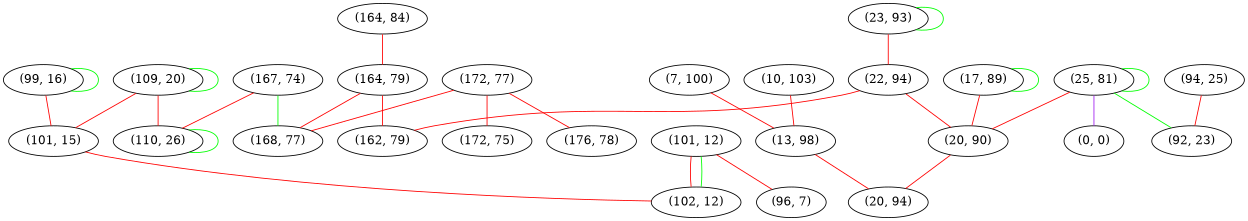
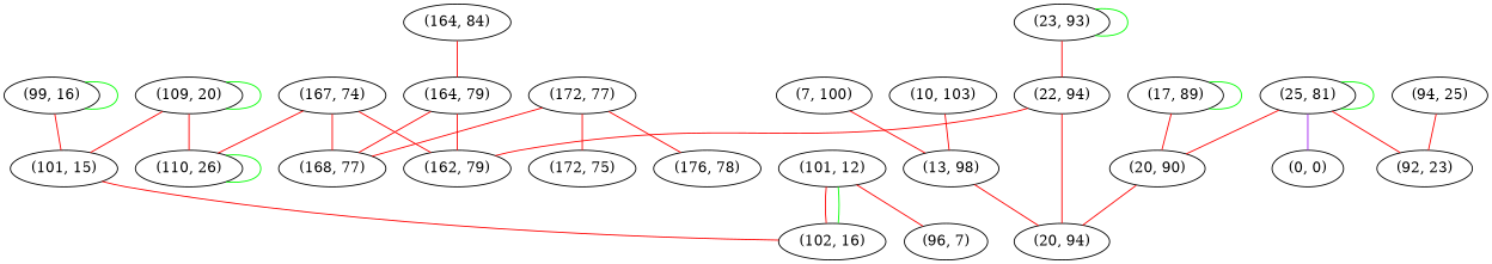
  graph {
    edge [color=red weight=1]
    "(10, 103)"
    "(13, 98)"
    "(20, 94)"
    "(101, 12)"
-   "(102, 12)"
+   "(102, 12)" [label="(102, 16)"]
    "(96, 7)"
    "(23, 93)"
    "(22, 94)"
    "(162, 79)"
    "(7, 100)"
    "(167, 74)"
    "(168, 77)"
    "(110, 26)"
    "(99, 16)"
    "(101, 15)"
    "(109, 20)"
    "(94, 25)"
    "(92, 23)"
    "(25, 81)"
    "(0, 0)"
    "(20, 90)"
    "(172, 77)"
    "(172, 75)"
    "(176, 78)"
    "(164, 84)"
    "(164, 79)"
    "(17, 89)"
    "(10, 103)" -- "(13, 98)"
    "(13, 98)" -- "(20, 94)"
    "(101, 12)" -- "(102, 12)"
    "(101, 12)" -- "(102, 12)" [color=green weight=2]
    "(101, 12)" -- "(96, 7)"
    "(23, 93)" -- "(23, 93)" [color=green weight=2]
    "(23, 93)" -- "(22, 94)"
-   "(22, 94)" -- "(20, 90)"
+   "(22, 94)" -- "(20, 94)"
    "(22, 94)" -- "(162, 79)"
    "(7, 100)" -- "(13, 98)"
-   "(167, 74)" -- "(168, 77)" [color=green]
+   "(167, 74)" -- "(162, 79)"
+   "(167, 74)" -- "(168, 77)"
    "(167, 74)" -- "(110, 26)"
    "(110, 26)" -- "(110, 26)" [color=green weight=2]
    "(99, 16)" -- "(99, 16)" [color=green weight=2]
    "(99, 16)" -- "(101, 15)"
    "(101, 15)" -- "(102, 12)"
    "(109, 20)" -- "(110, 26)"
    "(109, 20)" -- "(101, 15)"
    "(109, 20)" -- "(109, 20)" [color=green weight=2]
    "(94, 25)" -- "(92, 23)"
-   "(25, 81)" -- "(92, 23)" [color=green]
+   "(25, 81)" -- "(92, 23)"
    "(25, 81)" -- "(25, 81)" [color=green weight=2]
    "(25, 81)" -- "(0, 0)" [color=purple weight=4]
    "(25, 81)" -- "(20, 90)"
    "(20, 90)" -- "(20, 94)"
    "(172, 77)" -- "(168, 77)"
    "(172, 77)" -- "(172, 75)"
    "(172, 77)" -- "(176, 78)"
    "(164, 84)" -- "(164, 79)"
    "(164, 79)" -- "(162, 79)"
    "(164, 79)" -- "(168, 77)"
    "(17, 89)" -- "(20, 90)"
    "(17, 89)" -- "(17, 89)" [color=green weight=2]
  }
